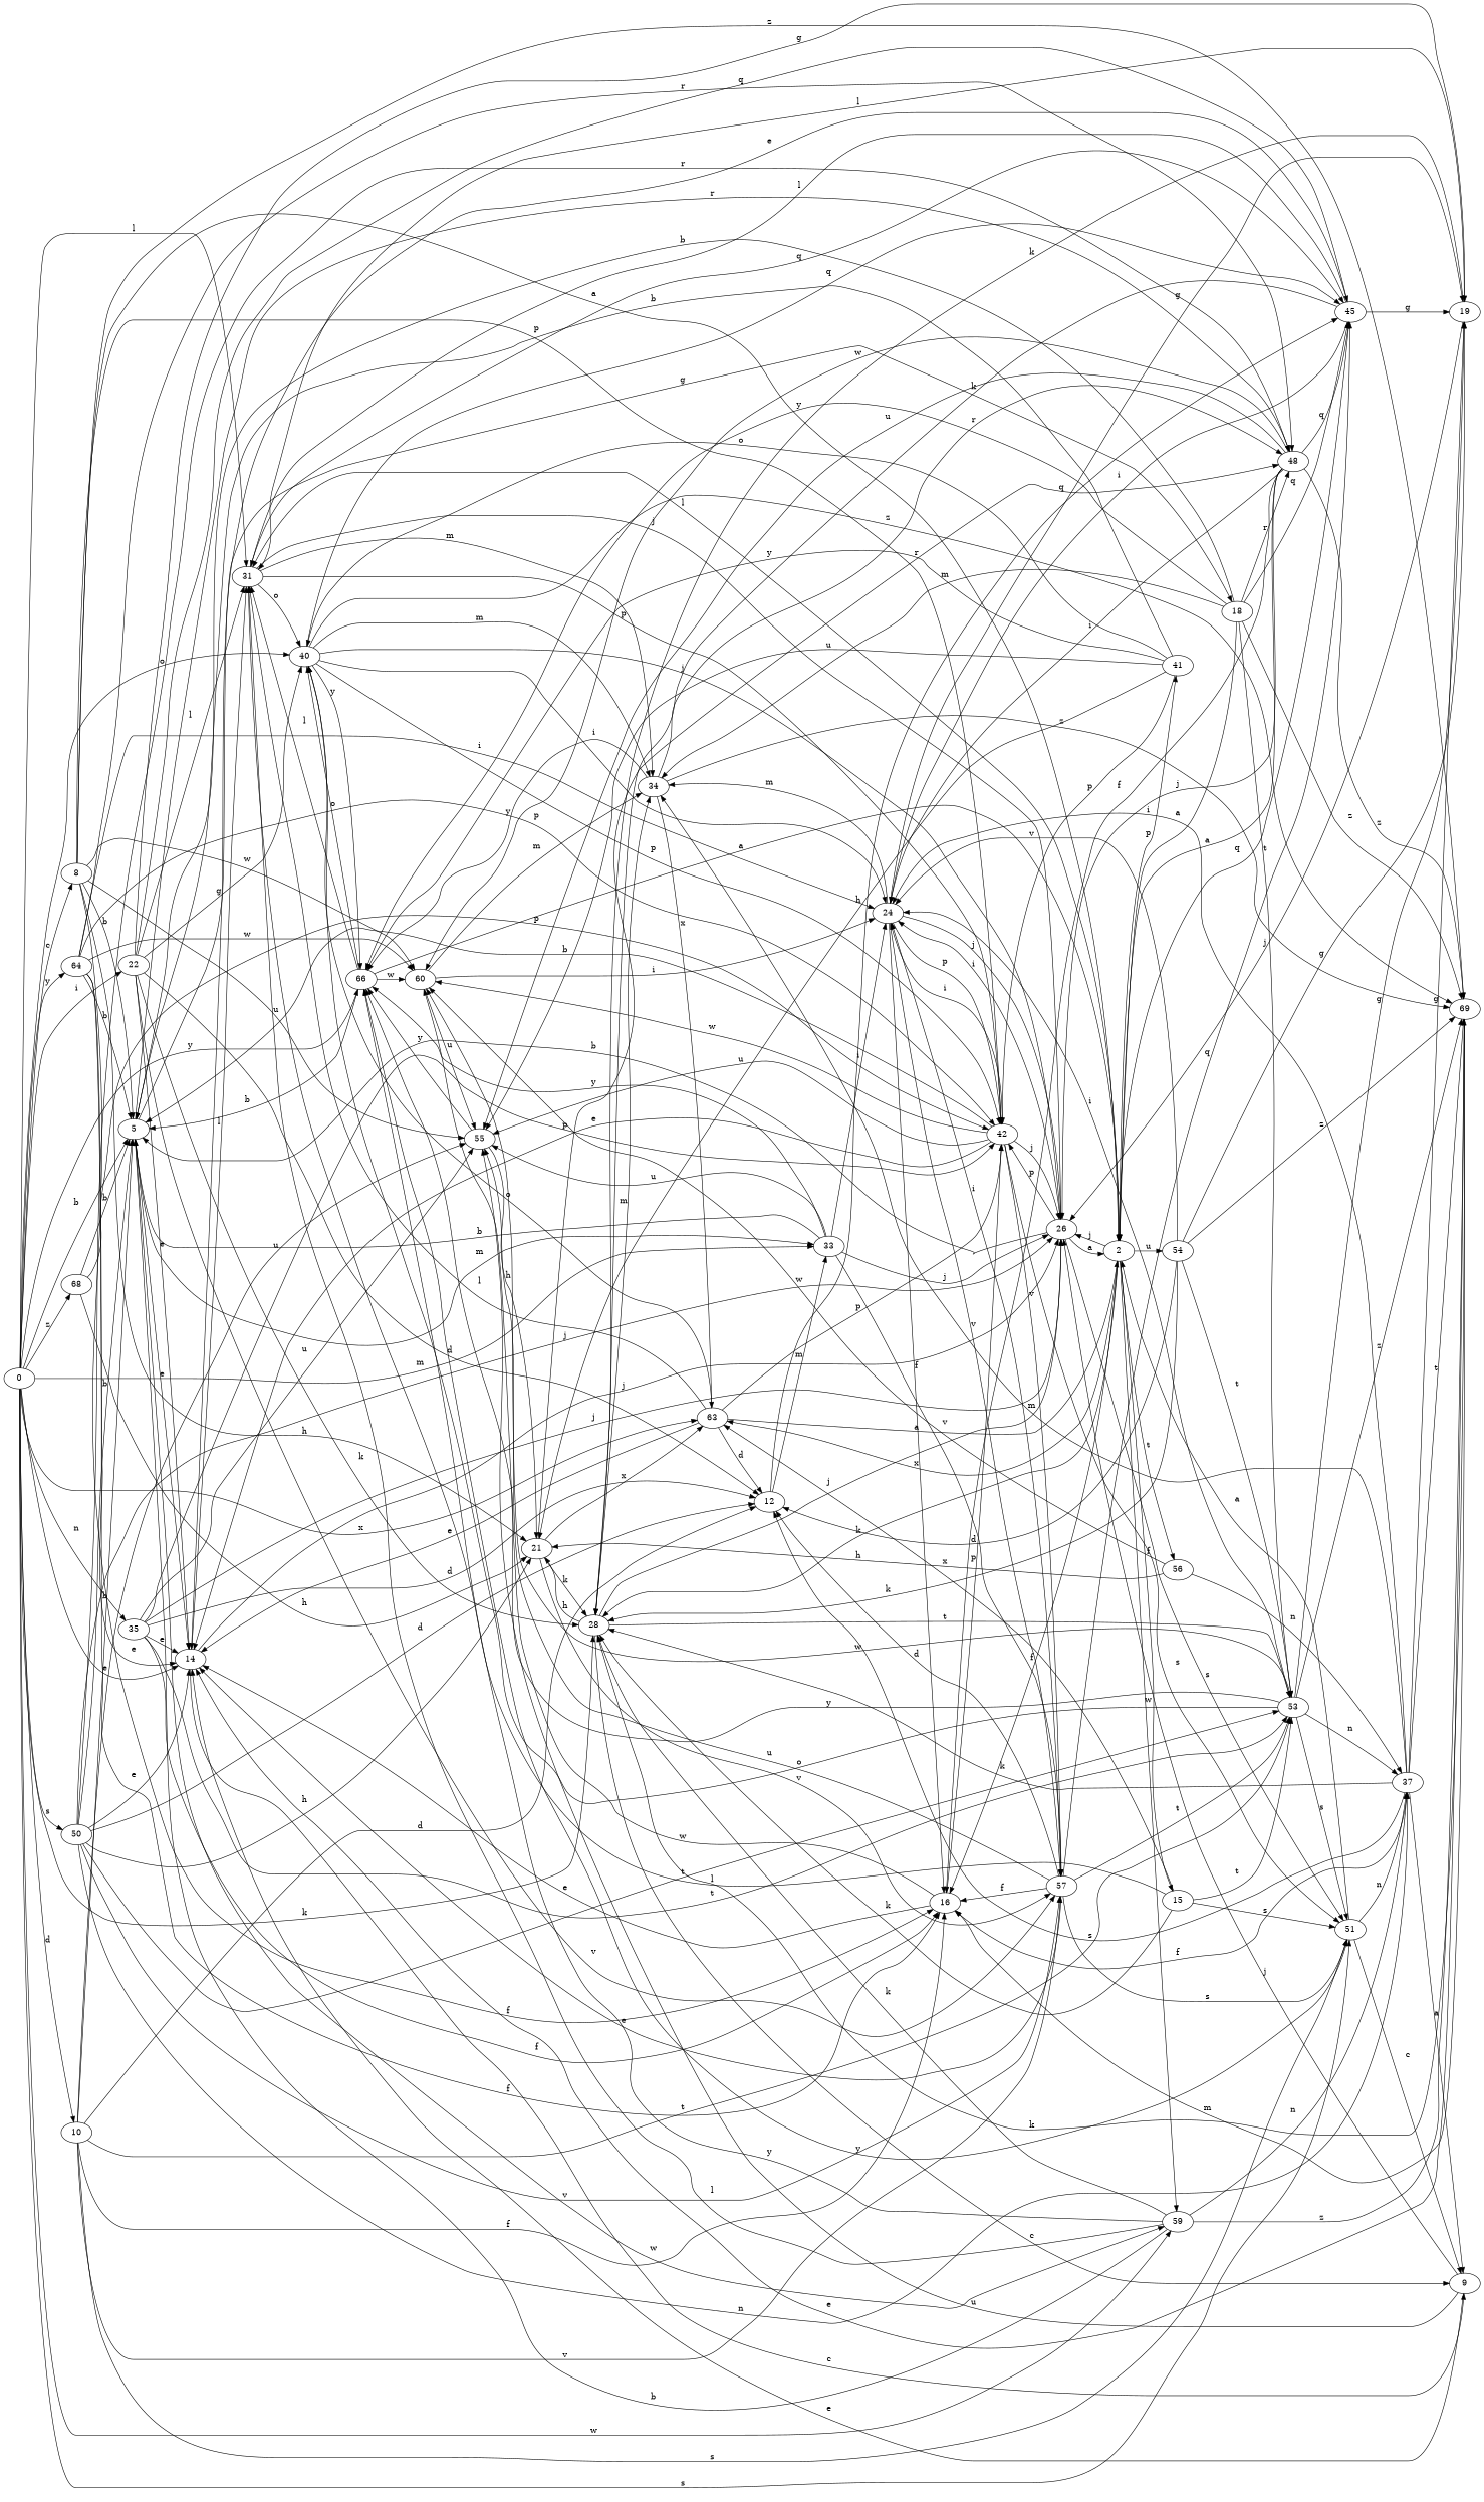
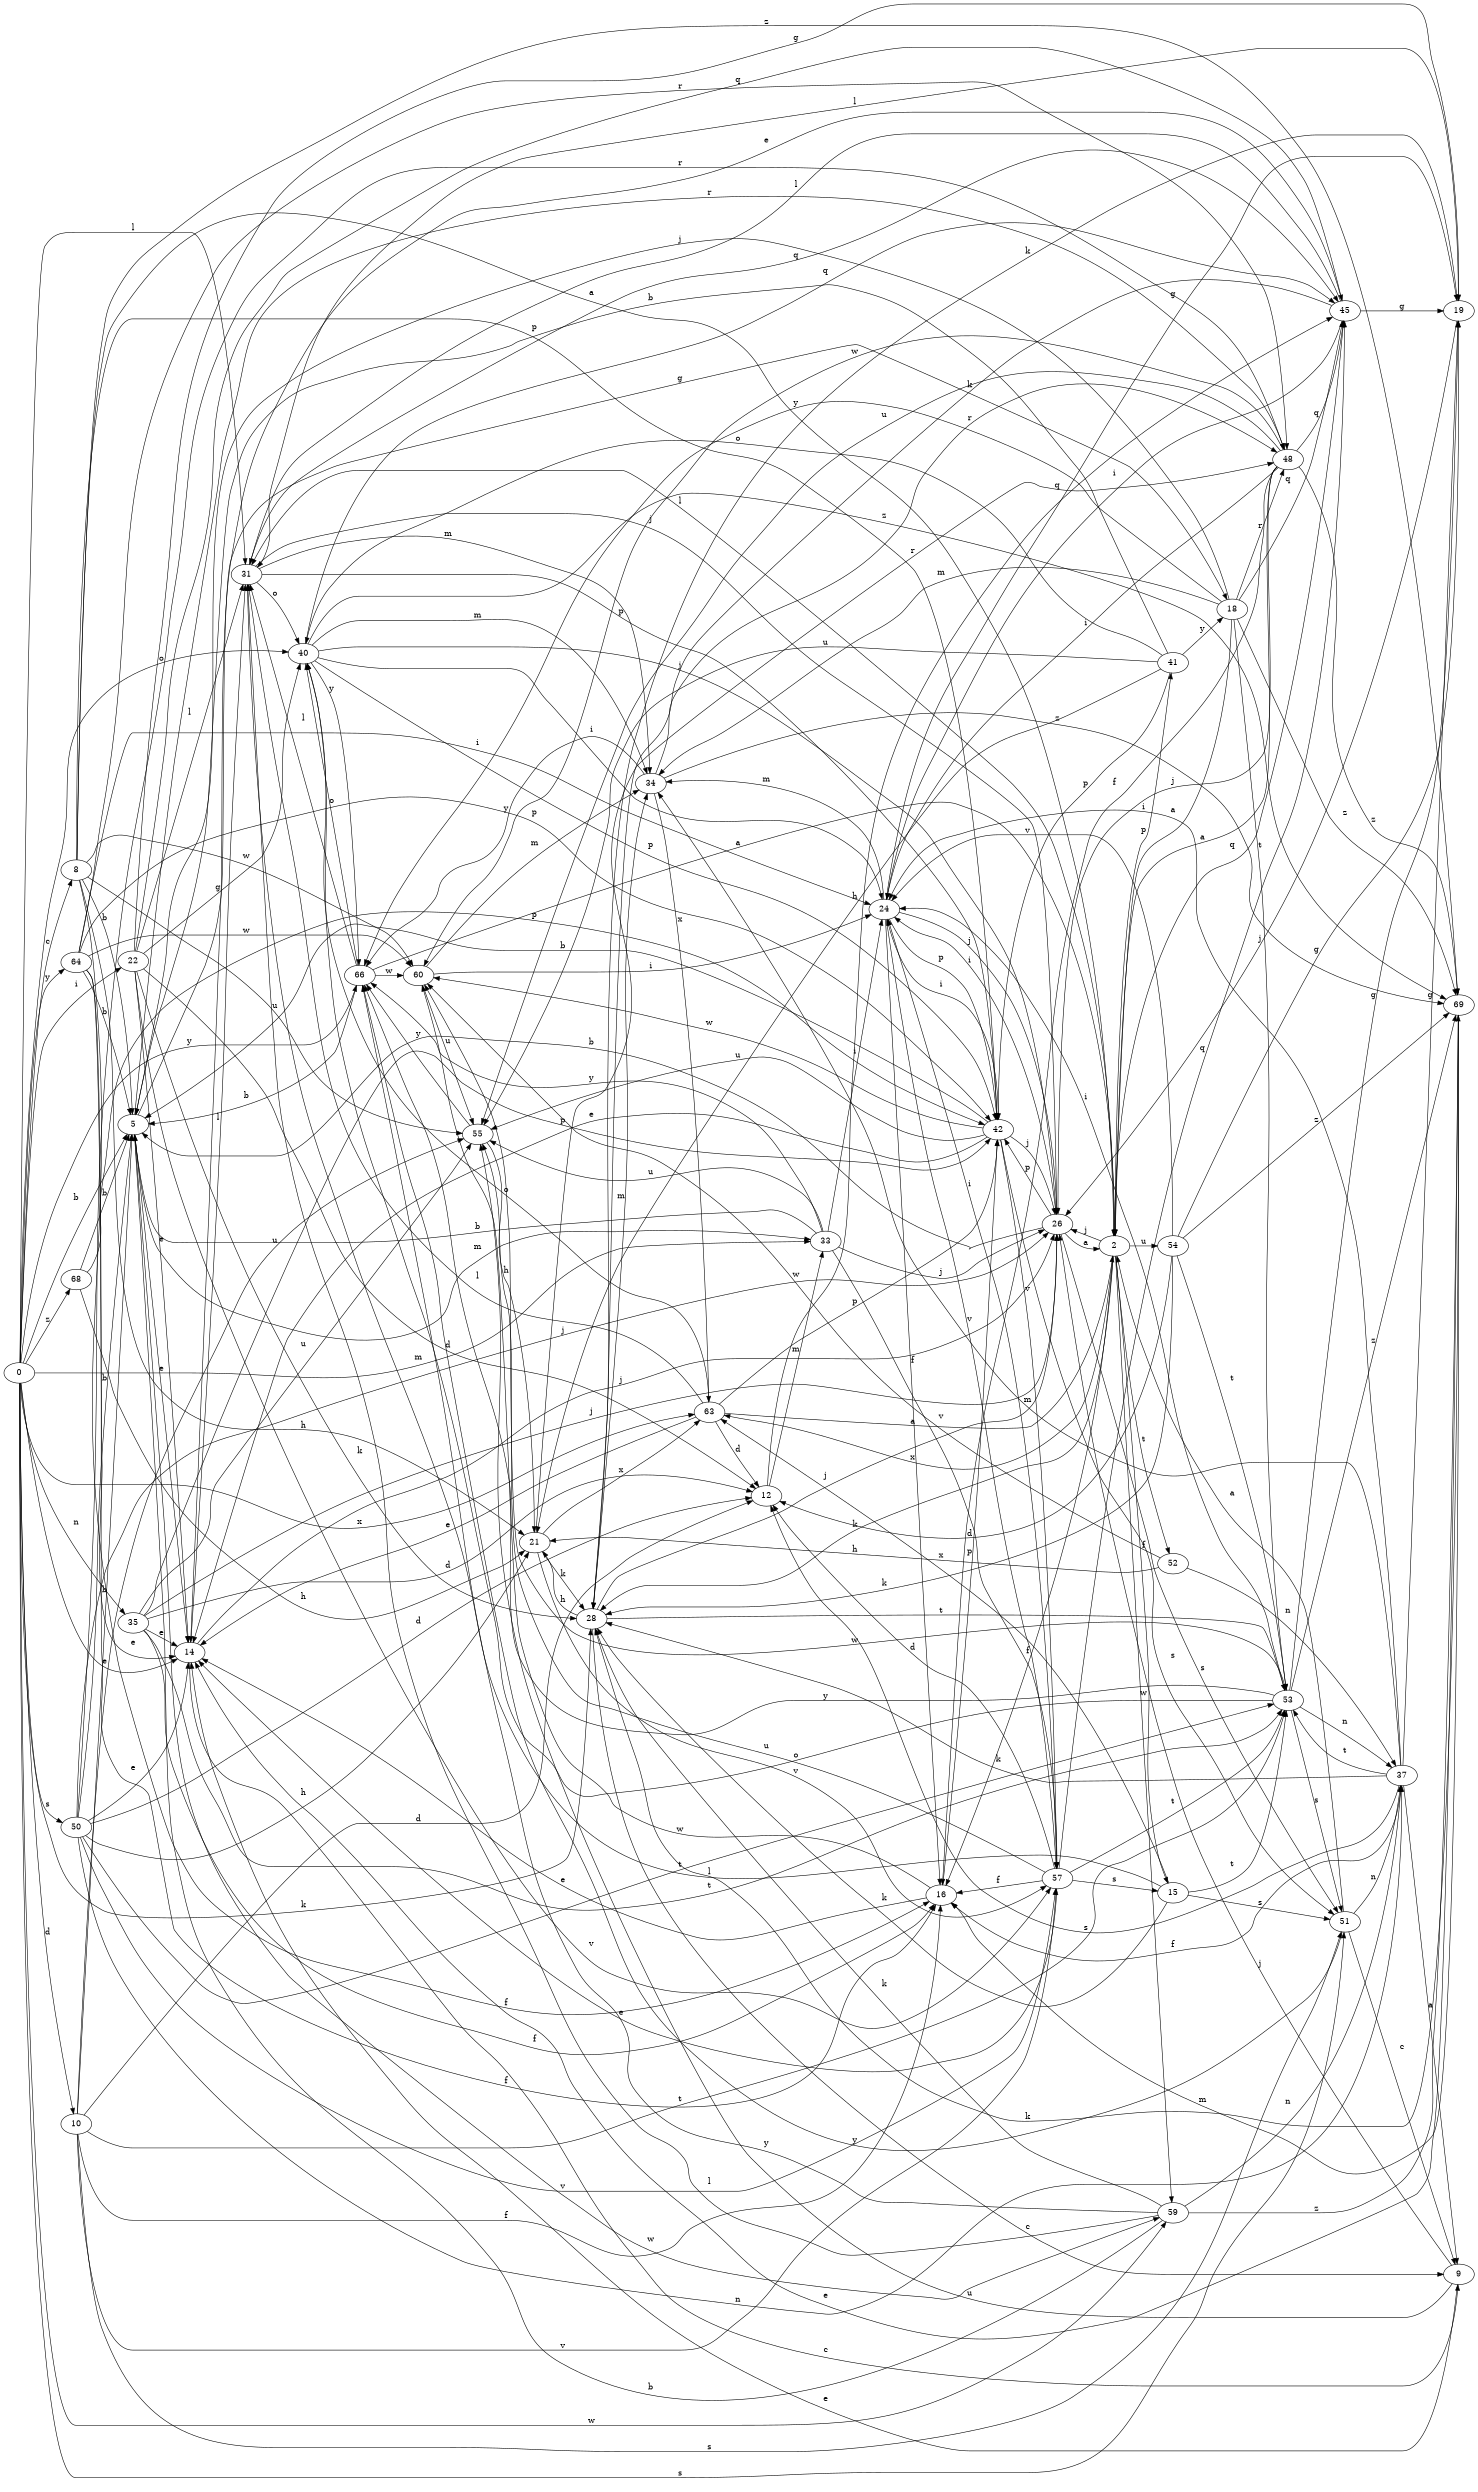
  strict digraph {
    rankdir=LR
    0
    5
    8
    10
    14
    22
    28
    31
    33
    35
    40
    50
    51
    59
    63
    64
    66
    68
    18
    48
    2
    16
    21
    42
    55
    60
    69
    12
    53
    57
    26
    9
    45
    19
    34
    24
    37
    15
    41
-   52 [label=56]
+   52
    54
    0 -> 5 [label=b]
    0 -> 8 [label=c]
    0 -> 10 [label=d]
    0 -> 14 [label=e]
    0 -> 22 [label=i]
    0 -> 28 [label=k]
    0 -> 31 [label=l]
    0 -> 33 [label=m]
    0 -> 35 [label=n]
    0 -> 40 [label=o]
    0 -> 50 [label=s]
    0 -> 51 [label=s]
    0 -> 59 [label=w]
    0 -> 63 [label=x]
    0 -> 64 [label=y]
    0 -> 66 [label=y]
    0 -> 68 [label=z]
    5 -> 14 [label=e]
    5 -> 33 [label=m]
    5 -> 59 [label=w]
    5 -> 18 [label=g]
    5 -> 48 [label=r]
    8 -> 5 [label=b]
    8 -> 2 [label=a]
    8 -> 16 [label=f]
    8 -> 21 [label=h]
    8 -> 42 [label=p]
    8 -> 55 [label=u]
    8 -> 60 [label=w]
    8 -> 69 [label=z]
    10 -> 5 [label=b]
    10 -> 51 [label=s]
    10 -> 16 [label=f]
    10 -> 55 [label=u]
    10 -> 12 [label=d]
    10 -> 53 [label=t]
    10 -> 57 [label=v]
    14 -> 31 [label=l]
    14 -> 26 [label=j]
    14 -> 9 [label=c]
    22 -> 14 [label=e]
    22 -> 28 [label=k]
    22 -> 31 [label=l]
    22 -> 40 [label=g]
    22 -> 12 [label=d]
    22 -> 57 [label=v]
    22 -> 45 [label=q]
    22 -> 19 [label=g]
    28 -> 21 [label=h]
    28 -> 53 [label=t]
    28 -> 26 [label=j]
    28 -> 9 [label=c]
    28 -> 34 [label=m]
    31 -> 40 [label=o]
    31 -> 42 [label=p]
    31 -> 26 [label=j]
    31 -> 45 [label=q]
    31 -> 34 [label=m]
    33 -> 5 [label=b]
    33 -> 66 [label=y]
    33 -> 55 [label=u]
    33 -> 57 [label=v]
    33 -> 26 [label=j]
    33 -> 24 [label=i]
    35 -> 14 [label=e]
    35 -> 16 [label=f]
    35 -> 42 [label=p]
    35 -> 55 [label=u]
    35 -> 12 [label=d]
    35 -> 53 [label=t]
    35 -> 26 [label=j]
    40 -> 66 [label=y]
    40 -> 42 [label=p]
    40 -> 69 [label=z]
    40 -> 26 [label=j]
    40 -> 45 [label=q]
    40 -> 34 [label=m]
    40 -> 24 [label=i]
    50 -> 5 [label=b]
    50 -> 14 [label=e]
    50 -> 48 [label=r]
    50 -> 21 [label=h]
    50 -> 12 [label=d]
    50 -> 53 [label=t]
    50 -> 57 [label=v]
    50 -> 26 [label=j]
    50 -> 37 [label=n]
    51 -> 66 [label=y]
    51 -> 2 [label=a]
    51 -> 9 [label=c]
    51 -> 37 [label=n]
    59 -> 5 [label=b]
    59 -> 28 [label=k]
    59 -> 31 [label=l]
    59 -> 66 [label=y]
    59 -> 69 [label=z]
    59 -> 37 [label=n]
    63 -> 14 [label=e]
    63 -> 31 [label=l]
    63 -> 40 [label=o]
    63 -> 2 [label=a]
    63 -> 42 [label=p]
    63 -> 12 [label=d]
    64 -> 5 [label=b]
    64 -> 14 [label=e]
    64 -> 48 [label=r]
    64 -> 16 [label=f]
    64 -> 42 [label=p]
    64 -> 60 [label=w]
    64 -> 24 [label=i]
    66 -> 5 [label=b]
    66 -> 31 [label=l]
    66 -> 40 [label=o]
    66 -> 2 [label=a]
    66 -> 60 [label=w]
    68 -> 5 [label=b]
    68 -> 21 [label=h]
    68 -> 42 [label=p]
-   18 -> 5 [label=b]
+   18 -> 5 [label=j]
    18 -> 66 [label=y]
    18 -> 48 [label=r]
    18 -> 2 [label=a]
    18 -> 69 [label=z]
    18 -> 53 [label=t]
    18 -> 45 [label=q]
    18 -> 34 [label=m]
    48 -> 2 [label=a]
    48 -> 16 [label=f]
    48 -> 55 [label=u]
    48 -> 60 [label=w]
    48 -> 69 [label=z]
    48 -> 26 [label=j]
    48 -> 45 [label=q]
    48 -> 24 [label=i]
    2 -> 28 [label=k]
    2 -> 31 [label=l]
    2 -> 59 [label=w]
    2 -> 63 [label=x]
    2 -> 16 [label=f]
    2 -> 26 [label=j]
    2 -> 45 [label=q]
    2 -> 15 [label=f]
    2 -> 41 [label=p]
    2 -> 52 [label=t]
    2 -> 54 [label=u]
    16 -> 14 [label=e]
    16 -> 42 [label=p]
    16 -> 60 [label=w]
    21 -> 28 [label=k]
    21 -> 63 [label=x]
    21 -> 48 [label=r]
    21 -> 57 [label=v]
    42 -> 5 [label=b]
    42 -> 14 [label=e]
    42 -> 51 [label=s]
    42 -> 55 [label=u]
    42 -> 60 [label=w]
    42 -> 57 [label=v]
    42 -> 26 [label=j]
    42 -> 24 [label=i]
    55 -> 66 [label=y]
    55 -> 21 [label=h]
    60 -> 55 [label=u]
    60 -> 34 [label=m]
    60 -> 24 [label=i]
    69 -> 14 [label=e]
    69 -> 28 [label=k]
    69 -> 16 [label=m]
    12 -> 33 [label=m]
    12 -> 45 [label=q]
    53 -> 40 [label=o]
    53 -> 51 [label=s]
    53 -> 66 [label=y]
    53 -> 60 [label=w]
    53 -> 69 [label=z]
    53 -> 19 [label=g]
    53 -> 24 [label=i]
    53 -> 37 [label=n]
    57 -> 14 [label=e]
-   57 -> 51 [label=s]
+   57 -> 15 [label=s]
    57 -> 16 [label=f]
    57 -> 55 [label=u]
    57 -> 12 [label=d]
    57 -> 53 [label=t]
    57 -> 45 [label=q]
    57 -> 24 [label=i]
    26 -> 5 [label=b]
    26 -> 51 [label=s]
    26 -> 2 [label=a]
    26 -> 42 [label=p]
    26 -> 24 [label=i]
    9 -> 14 [label=e]
    9 -> 55 [label=u]
    9 -> 26 [label=j]
    45 -> 14 [label=e]
    45 -> 28 [label=k]
    45 -> 31 [label=l]
    45 -> 19 [label=g]
    45 -> 24 [label=i]
    19 -> 28 [label=k]
    19 -> 31 [label=l]
    19 -> 26 [label=j]
    34 -> 63 [label=x]
    34 -> 66 [label=y]
    34 -> 48 [label=r]
    34 -> 69 [label=z]
    24 -> 16 [label=f]
    24 -> 42 [label=p]
    24 -> 57 [label=v]
    24 -> 26 [label=j]
    24 -> 19 [label=g]
    24 -> 34 [label=m]
    37 -> 28 [label=k]
    37 -> 16 [label=f]
    37 -> 12 [label=s]
-   37 -> 69 [label=t]
+   37 -> 53 [label=t]
    37 -> 9 [label=a]
    37 -> 19 [label=g]
    37 -> 34 [label=m]
    37 -> 24 [label=i]
    15 -> 28 [label=k]
    15 -> 31 [label=l]
    15 -> 51 [label=s]
    15 -> 63 [label=x]
    15 -> 53 [label=t]
    41 -> 5 [label=b]
    41 -> 40 [label=o]
-   41 -> 66 [label=y]
+   41 -> 18 [label=y]
    41 -> 21 [label=h]
    41 -> 42 [label=p]
    41 -> 55 [label=u]
    52 -> 21 [label=h]
    52 -> 60 [label=w]
    52 -> 37 [label=n]
    54 -> 28 [label=k]
    54 -> 69 [label=z]
    54 -> 12 [label=d]
    54 -> 53 [label=t]
    54 -> 19 [label=g]
    54 -> 24 [label=v]
  }
